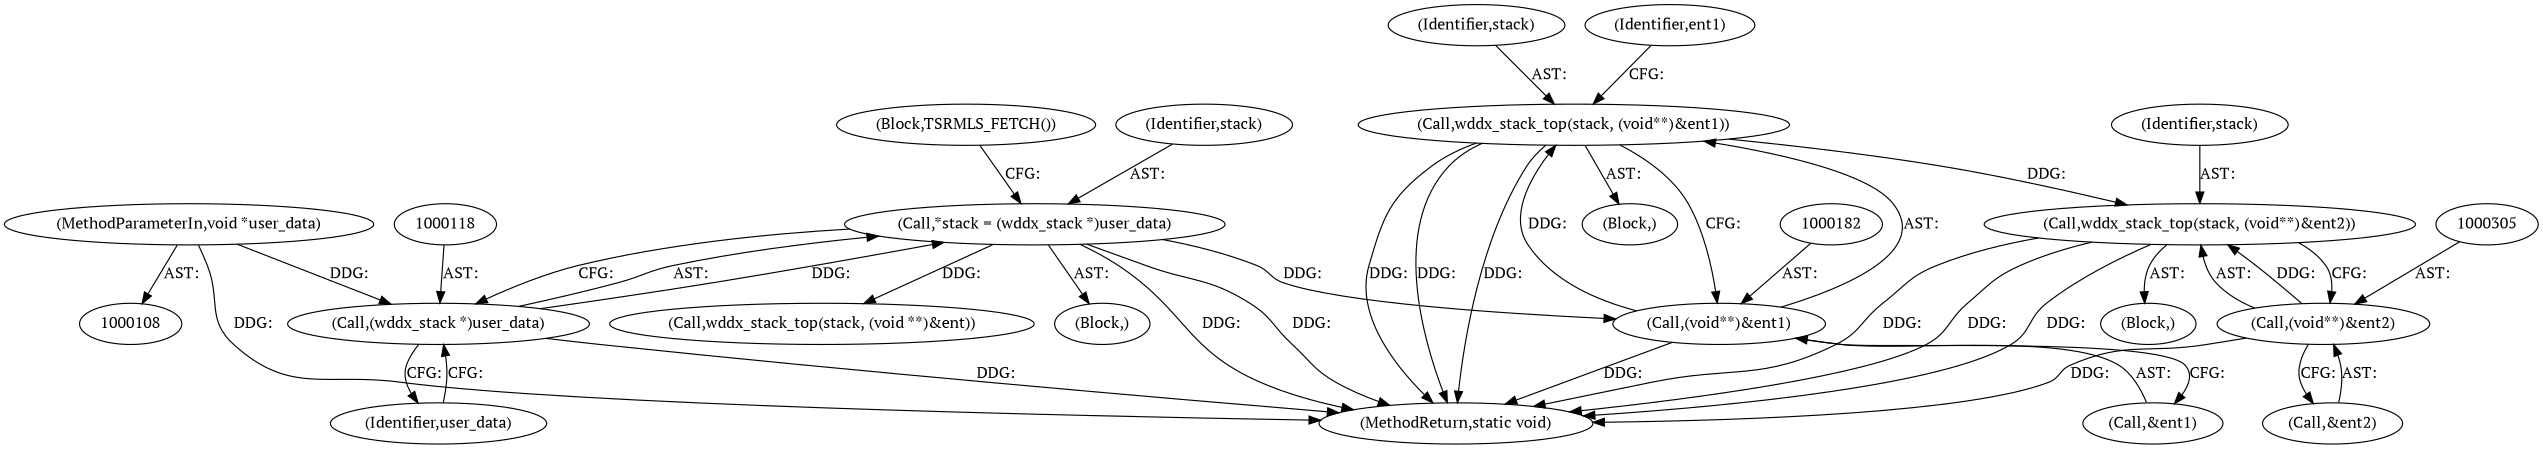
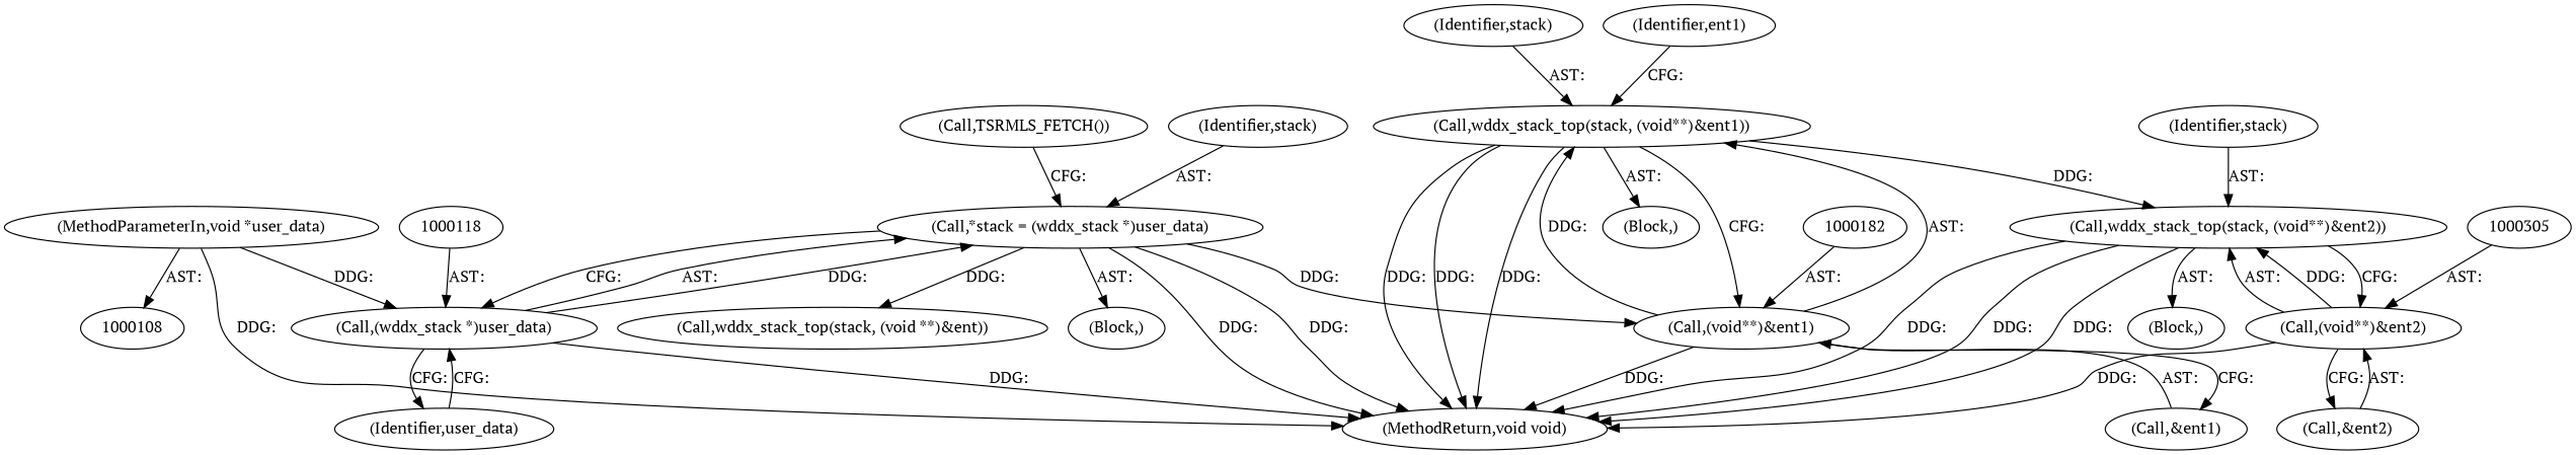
  digraph {
    fontname="PT Serif"
    node [fontname="PT Serif"]
    edge [fontname="PT Serif"]
    n1 [label="(Call,wddx_stack_top(stack, (void**)&ent2))"]
    n2 [label="(Call,(void**)&ent2)"]
-   n3 [label="(MethodReturn,static void)"]
+   n3 [label="(MethodReturn,void void)"]
    n4 [label="(Block,)"]
    n5 [label="(Call,&ent2)"]
    n6 [label="(Call,wddx_stack_top(stack, (void**)&ent1))"]
    n7 [label="(Call,(void**)&ent1)"]
    n8 [label="(Block,)"]
    n9 [label="(Call,&ent1)"]
    n10 [label="(Call,*stack = (wddx_stack *)user_data)"]
    n11 [label="(Call,(wddx_stack *)user_data)"]
    n12 [label="(Call,wddx_stack_top(stack, (void **)&ent))"]
    n13 [label="(Block,)"]
    n14 [label="(Identifier,user_data)"]
    n15 [label="(MethodParameterIn,void *user_data)"]
    1000108
    n17 [label="(Identifier,stack)"]
-   n18 [label="(Block,TSRMLS_FETCH())"]
+   n18 [label="(Call,TSRMLS_FETCH())"]
    n19 [label="(Identifier,stack)"]
    n20 [label="(Identifier,stack)"]
    n21 [label="(Identifier,ent1)"]
    1000118
    1000182
    1000305
    n1 -> n2 [label="CFG: "]
    n1 -> n3 [label="DDG: "]
    n1 -> n3 [label="DDG: "]
    n1 -> n3 [label="DDG: "]
    n1 -> n4 [label="AST: "]
    n2 -> n1 [label="AST: "]
    n2 -> n1 [label="DDG: "]
    n2 -> n3 [label="DDG: "]
    n2 -> n5 [label="CFG: "]
    n5 -> n2 [label="AST: "]
    n6 -> n1 [label="DDG: "]
    n6 -> n3 [label="DDG: "]
    n6 -> n3 [label="DDG: "]
    n6 -> n3 [label="DDG: "]
    n6 -> n7 [label="CFG: "]
    n6 -> n8 [label="AST: "]
    n7 -> n3 [label="DDG: "]
    n7 -> n6 [label="AST: "]
    n7 -> n6 [label="DDG: "]
    n7 -> n9 [label="CFG: "]
    n9 -> n7 [label="AST: "]
    n10 -> n3 [label="DDG: "]
    n10 -> n3 [label="DDG: "]
    n10 -> n7 [label="DDG: "]
    n10 -> n11 [label="CFG: "]
    n10 -> n12 [label="DDG: "]
    n10 -> n13 [label="AST: "]
    n11 -> n3 [label="DDG: "]
    n11 -> n10 [label="AST: "]
    n11 -> n10 [label="DDG: "]
    n11 -> n14 [label="CFG: "]
    n14 -> n11 [label="CFG: "]
    n15 -> n3 [label="DDG: "]
    n15 -> n11 [label="DDG: "]
    n15 -> 1000108 [label="AST: "]
    n17 -> n10 [label="AST: "]
    n18 -> n10 [label="CFG: "]
    n19 -> n6 [label="AST: "]
    n20 -> n1 [label="AST: "]
    n21 -> n6 [label="CFG: "]
    1000118 -> n11 [label="AST: "]
    1000182 -> n7 [label="AST: "]
    1000305 -> n2 [label="AST: "]
  }
